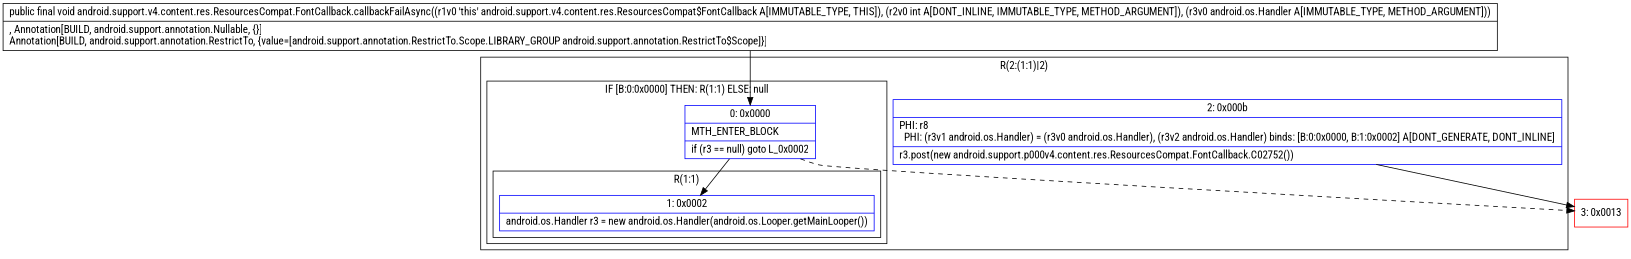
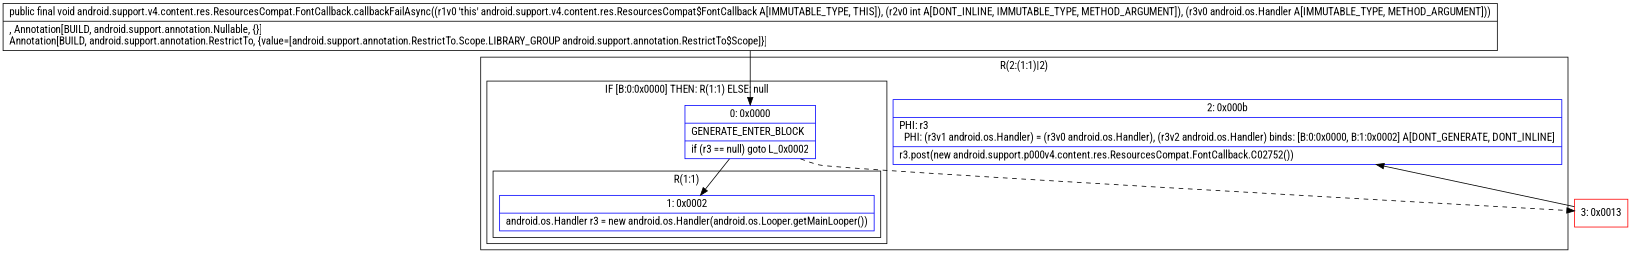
  digraph {
    fontname="Roboto Condensed"
    node [color=blue fontname="Roboto Condensed" shape=record]
    edge [fontname="Roboto Condensed"]
    n1 [label="{1\:\ 0x0002|android.os.Handler r3 = new android.os.Handler(android.os.Looper.getMainLooper())\l}"]
-   n2 [label="{0\:\ 0x0000|MTH_ENTER_BLOCK\l|if (r3 == null) goto L_0x0002\l}"]
-   n3 [label="{2\:\ 0x000b|PHI: r8 \l  PHI: (r3v1 android.os.Handler) = (r3v0 android.os.Handler), (r3v2 android.os.Handler) binds: [B:0:0x0000, B:1:0x0002] A[DONT_GENERATE, DONT_INLINE]\l|r3.post(new android.support.p000v4.content.res.ResourcesCompat.FontCallback.C02752())\l}"]
+   n2 [label="{0\:\ 0x0000|GENERATE_ENTER_BLOCK\l|if (r3 == null) goto L_0x0002\l}"]
+   n3 [label="{2\:\ 0x000b|PHI: r3 \l  PHI: (r3v1 android.os.Handler) = (r3v0 android.os.Handler), (r3v2 android.os.Handler) binds: [B:0:0x0000, B:1:0x0002] A[DONT_GENERATE, DONT_INLINE]\l|r3.post(new android.support.p000v4.content.res.ResourcesCompat.FontCallback.C02752())\l}"]
    n4 [color=red label="{3\:\ 0x0013}"]
    n5 [label="{public final void android.support.v4.content.res.ResourcesCompat.FontCallback.callbackFailAsync((r1v0 'this' android.support.v4.content.res.ResourcesCompat$FontCallback A[IMMUTABLE_TYPE, THIS]), (r2v0 int A[DONT_INLINE, IMMUTABLE_TYPE, METHOD_ARGUMENT]), (r3v0 android.os.Handler A[IMMUTABLE_TYPE, METHOD_ARGUMENT]))  | , Annotation[BUILD, android.support.annotation.Nullable, \{\}]\lAnnotation[BUILD, android.support.annotation.RestrictTo, \{value=[android.support.annotation.RestrictTo.Scope.LIBRARY_GROUP android.support.annotation.RestrictTo$Scope]\}]\l}" color=""]
    subgraph cluster_1 {
      label="R(2:(1:1)|2)"
      n3
      subgraph cluster_2 {
        label="IF [B:0:0x0000] THEN: R(1:1) ELSE: null"
        n2
        subgraph cluster_3 {
          label="R(1:1)"
          n1
        }
      }
    }
    n2 -> n1
    n2 -> n4 [style=dashed]
-   n3 -> n4
+   n4 -> n3
    n5 -> n2
  }
